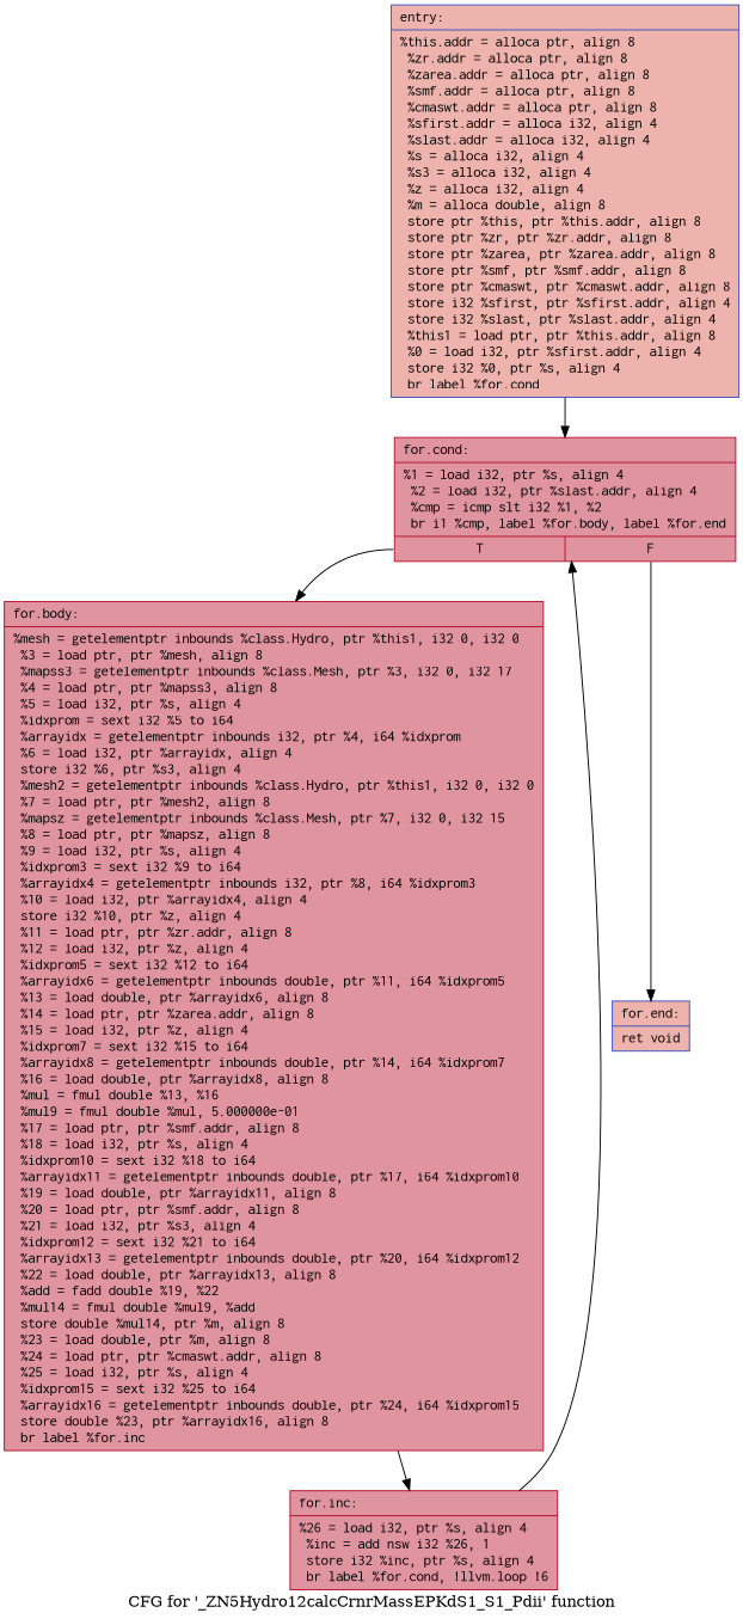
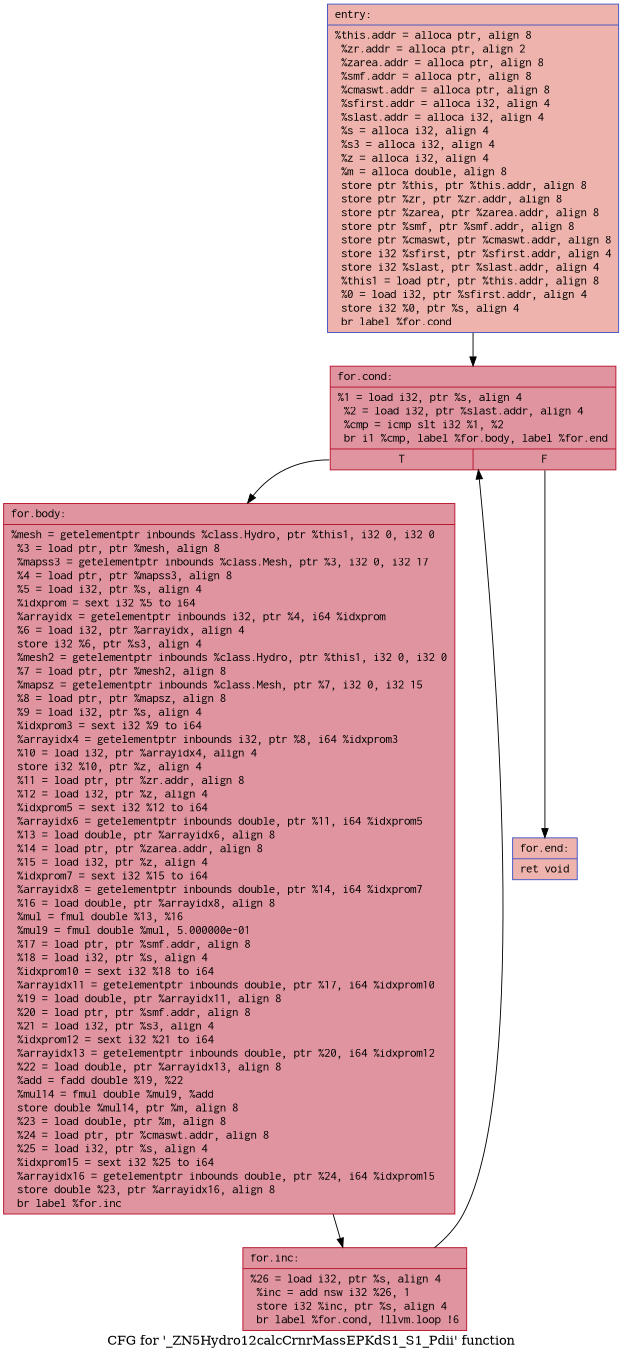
  digraph {
    label="CFG for '_ZN5Hydro12calcCrnrMassEPKdS1_S1_Pdii' function"
    node [color="#b70d28ff" fillcolor="#b70d2870" fontname=Courier shape=record style=filled]
-   n1 [color="#3d50c3ff" fillcolor="#d6524470" label="{entry:\l|  %this.addr = alloca ptr, align 8\l  %zr.addr = alloca ptr, align 8\l  %zarea.addr = alloca ptr, align 8\l  %smf.addr = alloca ptr, align 8\l  %cmaswt.addr = alloca ptr, align 8\l  %sfirst.addr = alloca i32, align 4\l  %slast.addr = alloca i32, align 4\l  %s = alloca i32, align 4\l  %s3 = alloca i32, align 4\l  %z = alloca i32, align 4\l  %m = alloca double, align 8\l  store ptr %this, ptr %this.addr, align 8\l  store ptr %zr, ptr %zr.addr, align 8\l  store ptr %zarea, ptr %zarea.addr, align 8\l  store ptr %smf, ptr %smf.addr, align 8\l  store ptr %cmaswt, ptr %cmaswt.addr, align 8\l  store i32 %sfirst, ptr %sfirst.addr, align 4\l  store i32 %slast, ptr %slast.addr, align 4\l  %this1 = load ptr, ptr %this.addr, align 8\l  %0 = load i32, ptr %sfirst.addr, align 4\l  store i32 %0, ptr %s, align 4\l  br label %for.cond\l}"]
+   n1 [color="#3d50c3ff" fillcolor="#d6524470" label="{entry:\l|  %this.addr = alloca ptr, align 8\l  %zr.addr = alloca ptr, align 2\l  %zarea.addr = alloca ptr, align 8\l  %smf.addr = alloca ptr, align 8\l  %cmaswt.addr = alloca ptr, align 8\l  %sfirst.addr = alloca i32, align 4\l  %slast.addr = alloca i32, align 4\l  %s = alloca i32, align 4\l  %s3 = alloca i32, align 4\l  %z = alloca i32, align 4\l  %m = alloca double, align 8\l  store ptr %this, ptr %this.addr, align 8\l  store ptr %zr, ptr %zr.addr, align 8\l  store ptr %zarea, ptr %zarea.addr, align 8\l  store ptr %smf, ptr %smf.addr, align 8\l  store ptr %cmaswt, ptr %cmaswt.addr, align 8\l  store i32 %sfirst, ptr %sfirst.addr, align 4\l  store i32 %slast, ptr %slast.addr, align 4\l  %this1 = load ptr, ptr %this.addr, align 8\l  %0 = load i32, ptr %sfirst.addr, align 4\l  store i32 %0, ptr %s, align 4\l  br label %for.cond\l}"]
    n2 [label="{for.cond:\l|  %1 = load i32, ptr %s, align 4\l  %2 = load i32, ptr %slast.addr, align 4\l  %cmp = icmp slt i32 %1, %2\l  br i1 %cmp, label %for.body, label %for.end\l|{<s0>T|<s1>F}}"]
    n3 [label="{for.body:\l|  %mesh = getelementptr inbounds %class.Hydro, ptr %this1, i32 0, i32 0\l  %3 = load ptr, ptr %mesh, align 8\l  %mapss3 = getelementptr inbounds %class.Mesh, ptr %3, i32 0, i32 17\l  %4 = load ptr, ptr %mapss3, align 8\l  %5 = load i32, ptr %s, align 4\l  %idxprom = sext i32 %5 to i64\l  %arrayidx = getelementptr inbounds i32, ptr %4, i64 %idxprom\l  %6 = load i32, ptr %arrayidx, align 4\l  store i32 %6, ptr %s3, align 4\l  %mesh2 = getelementptr inbounds %class.Hydro, ptr %this1, i32 0, i32 0\l  %7 = load ptr, ptr %mesh2, align 8\l  %mapsz = getelementptr inbounds %class.Mesh, ptr %7, i32 0, i32 15\l  %8 = load ptr, ptr %mapsz, align 8\l  %9 = load i32, ptr %s, align 4\l  %idxprom3 = sext i32 %9 to i64\l  %arrayidx4 = getelementptr inbounds i32, ptr %8, i64 %idxprom3\l  %10 = load i32, ptr %arrayidx4, align 4\l  store i32 %10, ptr %z, align 4\l  %11 = load ptr, ptr %zr.addr, align 8\l  %12 = load i32, ptr %z, align 4\l  %idxprom5 = sext i32 %12 to i64\l  %arrayidx6 = getelementptr inbounds double, ptr %11, i64 %idxprom5\l  %13 = load double, ptr %arrayidx6, align 8\l  %14 = load ptr, ptr %zarea.addr, align 8\l  %15 = load i32, ptr %z, align 4\l  %idxprom7 = sext i32 %15 to i64\l  %arrayidx8 = getelementptr inbounds double, ptr %14, i64 %idxprom7\l  %16 = load double, ptr %arrayidx8, align 8\l  %mul = fmul double %13, %16\l  %mul9 = fmul double %mul, 5.000000e-01\l  %17 = load ptr, ptr %smf.addr, align 8\l  %18 = load i32, ptr %s, align 4\l  %idxprom10 = sext i32 %18 to i64\l  %arrayidx11 = getelementptr inbounds double, ptr %17, i64 %idxprom10\l  %19 = load double, ptr %arrayidx11, align 8\l  %20 = load ptr, ptr %smf.addr, align 8\l  %21 = load i32, ptr %s3, align 4\l  %idxprom12 = sext i32 %21 to i64\l  %arrayidx13 = getelementptr inbounds double, ptr %20, i64 %idxprom12\l  %22 = load double, ptr %arrayidx13, align 8\l  %add = fadd double %19, %22\l  %mul14 = fmul double %mul9, %add\l  store double %mul14, ptr %m, align 8\l  %23 = load double, ptr %m, align 8\l  %24 = load ptr, ptr %cmaswt.addr, align 8\l  %25 = load i32, ptr %s, align 4\l  %idxprom15 = sext i32 %25 to i64\l  %arrayidx16 = getelementptr inbounds double, ptr %24, i64 %idxprom15\l  store double %23, ptr %arrayidx16, align 8\l  br label %for.inc\l}"]
    n4 [color="#3d50c3ff" fillcolor="#d6524470" label="{for.end:\l|  ret void\l}"]
    n5 [label="{for.inc:\l|  %26 = load i32, ptr %s, align 4\l  %inc = add nsw i32 %26, 1\l  store i32 %inc, ptr %s, align 4\l  br label %for.cond, !llvm.loop !6\l}"]
    n1 -> n2
    n2 -> n3 [tailport=s0]
    n2 -> n4 [tailport=s1]
    n3 -> n5
    n5 -> n2
  }
